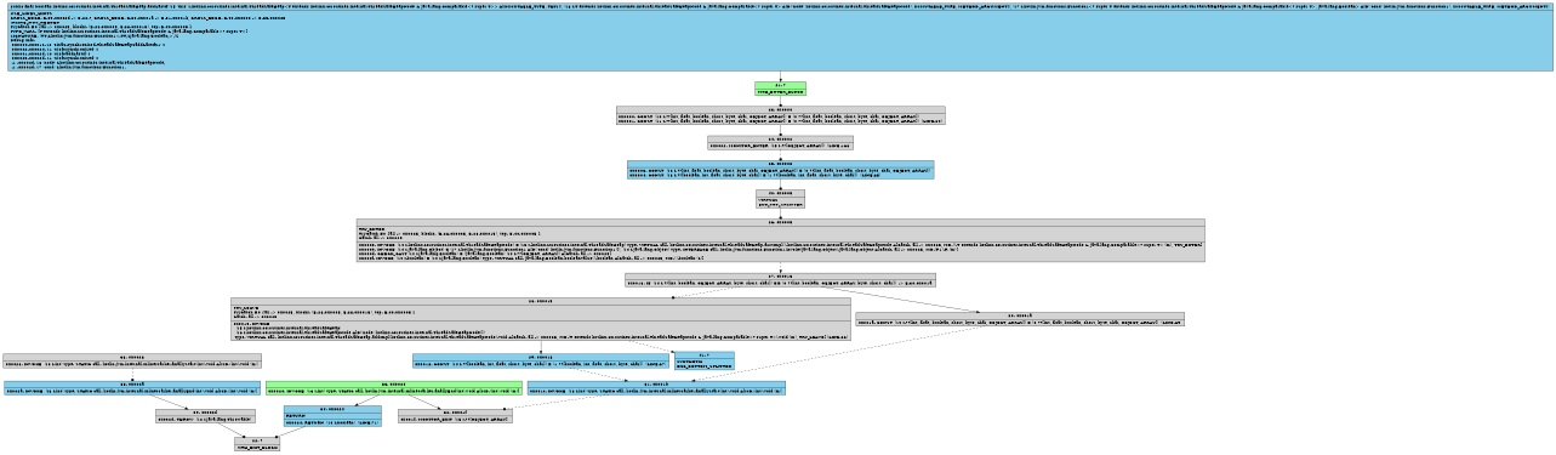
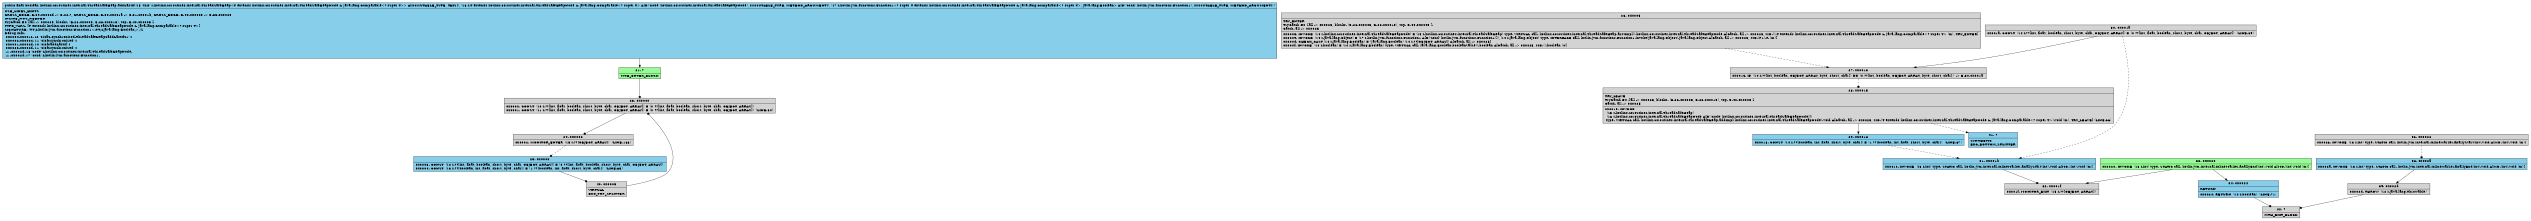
  digraph {
    node [fillcolor=lightgrey shape=record style=filled]
    edge [arrowhead=dot style=solid]
    n1 [fillcolor=palegreen label="{21\:\ ?|MTH_ENTER_BLOCK\l}"]
    n2 [label="{23\:\ 0x0000|0x0000: CONST  (r0 I:??[int, float, boolean, short, byte, char, OBJECT, ARRAY]) = (0 ??[int, float, boolean, short, byte, char, OBJECT, ARRAY]) \l0x0001: CONST  (r1 I:??[int, float, boolean, short, byte, char, OBJECT, ARRAY]) = (0 ??[int, float, boolean, short, byte, char, OBJECT, ARRAY])  (LINE:64)\l}"]
    n3 [label="{24\:\ 0x0002|0x0002: MONITOR_ENTER  (r5 I:??[OBJECT, ARRAY])  (LINE:166)\l}"]
    n4 [fillcolor=skyblue label="{25\:\ 0x0003|0x0003: CONST  (r2 I:??[int, float, boolean, short, byte, char, OBJECT, ARRAY]) = (0 ??[int, float, boolean, short, byte, char, OBJECT, ARRAY]) \l0x0004: CONST  (r3 I:??[boolean, int, float, short, byte, char]) = (1 ??[boolean, int, float, short, byte, char])  (LINE:65)\l}"]
    n5 [label="{40\:\ 0x0005|VIRTUAL\lEXC_TOP_SPLITTER\l}"]
    n6 [label="{26\:\ 0x0005|TRY_ENTER\lTryCatch #0 \{all \-\> 0x0025, blocks: (B:26:0x0005, B:28:0x0015), top: B:40:0x0005 \}\lCatch: all \-\> 0x0025\l|0x0005: INVOKE  (r4 I:kotlinx.coroutines.internal.ThreadSafeHeapNode) = (r5 I:kotlinx.coroutines.internal.ThreadSafeHeap) type: VIRTUAL call: kotlinx.coroutines.internal.ThreadSafeHeap.firstImpl():kotlinx.coroutines.internal.ThreadSafeHeapNode A[Catch: all \-\> 0x0025, MD:():T extends kotlinx.coroutines.internal.ThreadSafeHeapNode & java.lang.Comparable\<? super T\> (m), TRY_ENTER]\l0x0009: INVOKE  (r4 I:java.lang.Object) = (r7 I:kotlin.jvm.functions.Function1 A[D('cond' kotlin.jvm.functions.Function1)]), (r4 I:java.lang.Object) type: INTERFACE call: kotlin.jvm.functions.Function1.invoke(java.lang.Object):java.lang.Object A[Catch: all \-\> 0x0025, MD:(P1):R (m)]\l0x000d: CHECK_CAST (r4 I:java.lang.Boolean) = (java.lang.Boolean) (r4 I:??[OBJECT, ARRAY]) A[Catch: all \-\> 0x0025]\l0x000f: INVOKE  (r4 I:boolean) = (r4 I:java.lang.Boolean) type: VIRTUAL call: java.lang.Boolean.booleanValue():boolean A[Catch: all \-\> 0x0025, MD:():boolean (c)]\l}"]
    n7 [label="{27\:\ 0x0013|0x0013: IF  (r4 I:??[int, boolean, OBJECT, ARRAY, byte, short, char]) == (0 ??[int, boolean, OBJECT, ARRAY, byte, short, char])  \-\> B:30:0x001a \l}"]
    n8 [label="{28\:\ 0x0015|TRY_LEAVE\lTryCatch #0 \{all \-\> 0x0025, blocks: (B:26:0x0005, B:28:0x0015), top: B:40:0x0005 \}\lCatch: all \-\> 0x0025\l|0x0015: INVOKE  \l  (r5 I:kotlinx.coroutines.internal.ThreadSafeHeap)\l  (r6 I:kotlinx.coroutines.internal.ThreadSafeHeapNode A[D('node' kotlinx.coroutines.internal.ThreadSafeHeapNode)])\l type: VIRTUAL call: kotlinx.coroutines.internal.ThreadSafeHeap.addImpl(kotlinx.coroutines.internal.ThreadSafeHeapNode):void A[Catch: all \-\> 0x0025, MD:(T extends kotlinx.coroutines.internal.ThreadSafeHeapNode & java.lang.Comparable\<? super T\>):void (m), TRY_LEAVE] (LINE:66)\l}"]
    n9 [label="{30\:\ 0x001a|0x001a: CONST  (r4 I:??[int, float, boolean, short, byte, char, OBJECT, ARRAY]) = (0 ??[int, float, boolean, short, byte, char, OBJECT, ARRAY])  (LINE:69)\l}"]
    n10 [fillcolor=skyblue label="{29\:\ 0x0018|0x0018: CONST  (r4 I:??[boolean, int, float, short, byte, char]) = (1 ??[boolean, int, float, short, byte, char])  (LINE:67)\l}"]
    n11 [fillcolor=skyblue label="{41\:\ ?|SYNTHETIC\lEXC_BOTTOM_SPLITTER\l}"]
    n12 [fillcolor=skyblue label="{31\:\ 0x001b|0x001c: INVOKE  (r3 I:int) type: STATIC call: kotlin.jvm.internal.InlineMarker.finallyStart(int):void A[MD:(int):void (m)]\l}"]
    n13 [label="{32\:\ 0x001f|0x001f: MONITOR_EXIT  (r5 I:??[OBJECT, ARRAY]) \l}"]
    n14 [fillcolor=palegreen label="{33\:\ 0x0020|0x0020: INVOKE  (r3 I:int) type: STATIC call: kotlin.jvm.internal.InlineMarker.finallyEnd(int):void A[MD:(int):void (m)]\l}"]
    n15 [fillcolor=skyblue label="{34\:\ 0x0024|RETURN\l|0x0024: RETURN  (r4 I:boolean)  (LINE:71)\l}"]
    n16 [label="{22\:\ ?|MTH_EXIT_BLOCK\l}"]
    n17 [label="{36\:\ 0x0026|0x0026: INVOKE  (r3 I:int) type: STATIC call: kotlin.jvm.internal.InlineMarker.finallyStart(int):void A[MD:(int):void (m)]\l}"]
    n18 [fillcolor=skyblue label="{38\:\ 0x002a|0x002a: INVOKE  (r3 I:int) type: STATIC call: kotlin.jvm.internal.InlineMarker.finallyEnd(int):void A[MD:(int):void (m)]\l}"]
    n19 [label="{39\:\ 0x002d|0x002d: THROW  (r2 I:java.lang.Throwable) \l}"]
    n20 [fillcolor=skyblue label="{public final boolean kotlinx.coroutines.internal.ThreadSafeHeap.addLastIf((r5 'this' I:kotlinx.coroutines.internal.ThreadSafeHeap\<T extends kotlinx.coroutines.internal.ThreadSafeHeapNode & java.lang.Comparable\<? super T\>\> A[IMMUTABLE_TYPE, THIS]), (r6 I:T extends kotlinx.coroutines.internal.ThreadSafeHeapNode & java.lang.Comparable\<? super T\> A[D('node' kotlinx.coroutines.internal.ThreadSafeHeapNode), IMMUTABLE_TYPE, METHOD_ARGUMENT]), (r7 I:kotlin.jvm.functions.Function1\<? super T extends kotlinx.coroutines.internal.ThreadSafeHeapNode & java.lang.Comparable\<? super T\>, java.lang.Boolean\> A[D('cond' kotlin.jvm.functions.Function1), IMMUTABLE_TYPE, METHOD_ARGUMENT]))  | USE_LINES_HINTS\lCROSS_EDGE: B:39:0x002d \-\> B:22:?, CROSS_EDGE: B:30:0x001a \-\> B:31:0x001b, CROSS_EDGE: B:40:0x0005 \-\> B:35:0x0025\lINLINE_NOT_NEEDED\lTryCatch #0 \{all \-\> 0x0025, blocks: (B:26:0x0005, B:28:0x0015), top: B:40:0x0005 \}\lTYPE_VARS: [T extends kotlinx.coroutines.internal.ThreadSafeHeapNode & java.lang.Comparable\<? super T\>]\lSIGNATURE: (TT;Lkotlin\/jvm\/functions\/Function1\<\-TT;Ljava\/lang\/Boolean;\>;)Z\lDebug Info:\l  0x0004\-0x001c: r2 '$i$a$\-synchronized\-ThreadSafeHeap$addLastIf$1' I\l  0x0002\-0x0024: r1 '$i$f$synchronized' I\l  0x0001\-0x002d: r0 '$i$f$addLastIf' I\l  0x0025\-0x002d: r1 '$i$f$synchronized' I\l  \-1 \-0x002d: r6 'node' Lkotlinx\/coroutines\/internal\/ThreadSafeHeapNode;\l  \-1 \-0x002d: r7 'cond' Lkotlin\/jvm\/functions\/Function1;\l}"]
    n1 -> n2
    n2 -> n3
    n3 -> n4 [style=dashed]
    n4 -> n5
-   n5 -> n6
+   n5 -> n2
    n6 -> n7 [arrowhead=normal style=dashed]
    n7 -> n8 [style=dashed]
-   n7 -> n9 [arrowhead=normal]
+   n9 -> n7 [arrowhead=normal]
    n8 -> n10 [arrowhead=normal]
    n8 -> n11 [arrowhead=normal style=dashed]
    n9 -> n12 [arrowhead=normal style=dashed]
    n10 -> n12 [arrowhead=normal style=dashed]
-   n12 -> n13 [style=dashed]
+   n12 -> n13
    n14 -> n13 [arrowhead=normal]
    n14 -> n15 [arrowhead=normal]
    n15 -> n16
    n17 -> n18 [style=dashed]
    n18 -> n19 [arrowhead=normal]
    n19 -> n16
    n20 -> n1 [arrowhead=normal]
  }
